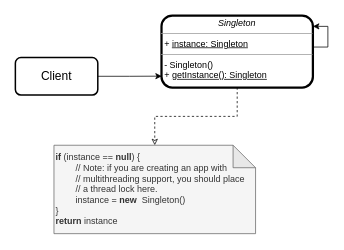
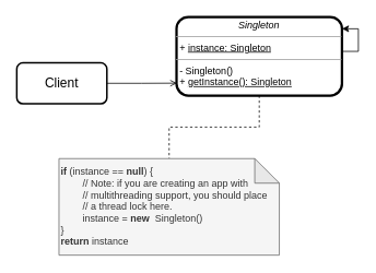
  <mxCell id="0" />
  <mxCell id="1" parent="0" />
- <mxCell id="2" style="edgeStyle=orthogonalEdgeStyle;rounded=0;orthogonalLoop=1;jettySize=auto;html=1;dashed=1;endArrow=classic;endFill=0;" parent="1" source="3" target="7" edge="1"><mxGeometry relative="1" as="geometry" /></mxCell>
+ <mxCell id="2" style="edgeStyle=orthogonalEdgeStyle;rounded=0;orthogonalLoop=1;jettySize=auto;html=1;dashed=1;endArrow=none;endFill=0;" parent="1" source="3" target="7" edge="1"><mxGeometry relative="1" as="geometry" /></mxCell>
  <mxCell id="3" value="&lt;p style=&quot;margin:0px;margin-top:4px;text-align:center;&quot;&gt;&lt;i&gt;Singleton&lt;/i&gt;&lt;/p&gt;&lt;hr size=&quot;1&quot;&gt;&lt;p style=&quot;margin:0px;margin-left:4px;&quot;&gt;+ &lt;u&gt;instance: Singleton&lt;/u&gt;&lt;span style=&quot;white-space: pre;&quot;&gt;&#09;&lt;/span&gt;&lt;span style=&quot;white-space: pre;&quot;&gt;&#09;&lt;/span&gt;&lt;span style=&quot;white-space: pre;&quot;&gt;&#09;&lt;/span&gt;&lt;br&gt;&lt;/p&gt;&lt;hr size=&quot;1&quot;&gt;&lt;p style=&quot;margin:0px;margin-left:4px;&quot;&gt;- Singleton()&lt;/p&gt;&lt;p style=&quot;margin:0px;margin-left:4px;&quot;&gt;+ &lt;u&gt;getInstance(): Singleton&lt;/u&gt;&lt;/p&gt;" style="verticalAlign=top;align=left;overflow=fill;fontSize=12;fontFamily=Helvetica;html=1;whiteSpace=wrap;strokeWidth=3;rounded=1;glass=0;" parent="1" vertex="1"><mxGeometry x="215" y="20" width="202" height="96" as="geometry" /></mxCell>
  <mxCell id="4" value="Client" style="html=1;whiteSpace=wrap;fontSize=16;rounded=1;strokeWidth=2;" parent="1" vertex="1"><mxGeometry x="20" y="76" width="110" height="50" as="geometry" /></mxCell>
  <mxCell id="5" style="edgeStyle=orthogonalEdgeStyle;rounded=0;orthogonalLoop=1;jettySize=auto;html=1;entryX=1;entryY=0.15;entryDx=0;entryDy=0;entryPerimeter=0;" parent="1" source="3" target="3" edge="1"><mxGeometry relative="1" as="geometry"><Array as="points"><mxPoint x="437" y="62" /><mxPoint x="437" y="34" /></Array></mxGeometry></mxCell>
- <mxCell id="6" style="edgeStyle=orthogonalEdgeStyle;rounded=0;orthogonalLoop=1;jettySize=auto;html=1;entryX=0.002;entryY=0.842;entryDx=0;entryDy=0;entryPerimeter=0;" parent="1" source="4" target="3" edge="1"><mxGeometry relative="1" as="geometry" /></mxCell>
+ <mxCell id="6" style="edgeStyle=orthogonalEdgeStyle;rounded=0;orthogonalLoop=1;jettySize=auto;html=1;entryX=0.002;entryY=0.842;entryDx=0;entryDy=0;entryPerimeter=0;endArrow=open;" parent="1" source="4" target="3" edge="1"><mxGeometry relative="1" as="geometry" /></mxCell>
  <mxCell id="7" value="&lt;b&gt;if &lt;/b&gt;(instance == &lt;b&gt;null&lt;/b&gt;) {&lt;br&gt;&lt;span style=&quot;white-space: pre;&quot;&gt;&#09;&lt;/span&gt;// Note: if you are creating an app with&amp;nbsp;&lt;br&gt;&lt;span style=&quot;white-space: pre;&quot;&gt;&#09;&lt;/span&gt;// multithreading support, you should place&lt;br&gt;&lt;span style=&quot;white-space: pre;&quot;&gt;&#09;&lt;/span&gt;// a thread lock here.&lt;br&gt;&lt;span style=&quot;white-space: pre;&quot;&gt;&#09;&lt;/span&gt;instance = &lt;b&gt;new&amp;nbsp;&lt;/b&gt;&amp;nbsp;Singleton()&lt;br&gt;}&lt;br&gt;&lt;b&gt;return&amp;nbsp;&lt;/b&gt;instance" style="shape=note;whiteSpace=wrap;html=1;backgroundOutline=1;darkOpacity=0.05;fillColor=#f5f5f5;fontColor=#333333;strokeColor=#666666;align=left;" parent="1" vertex="1"><mxGeometry x="71.5" y="193" width="269" height="118" as="geometry" /></mxCell>
